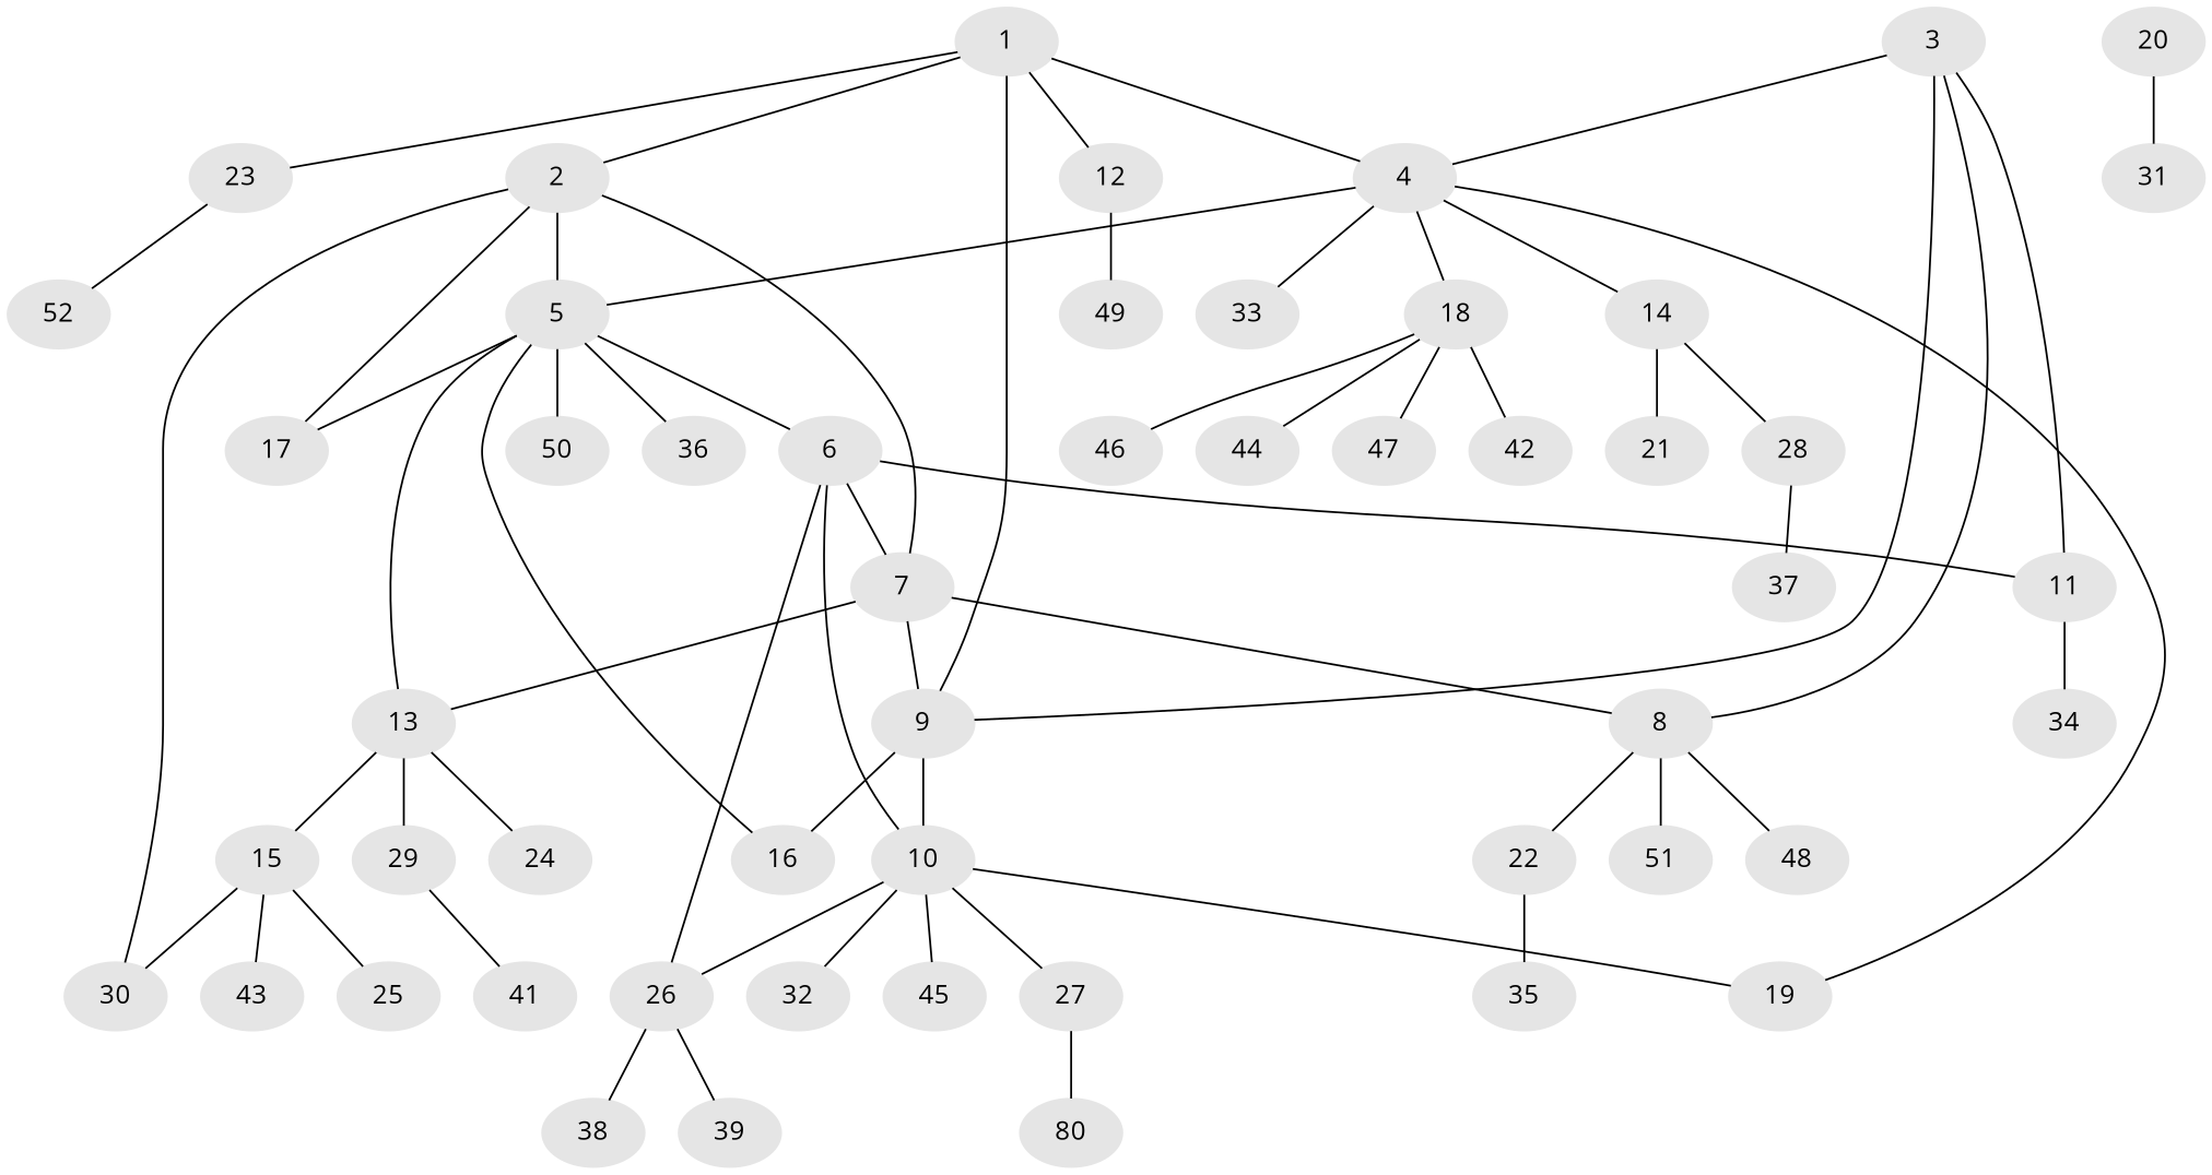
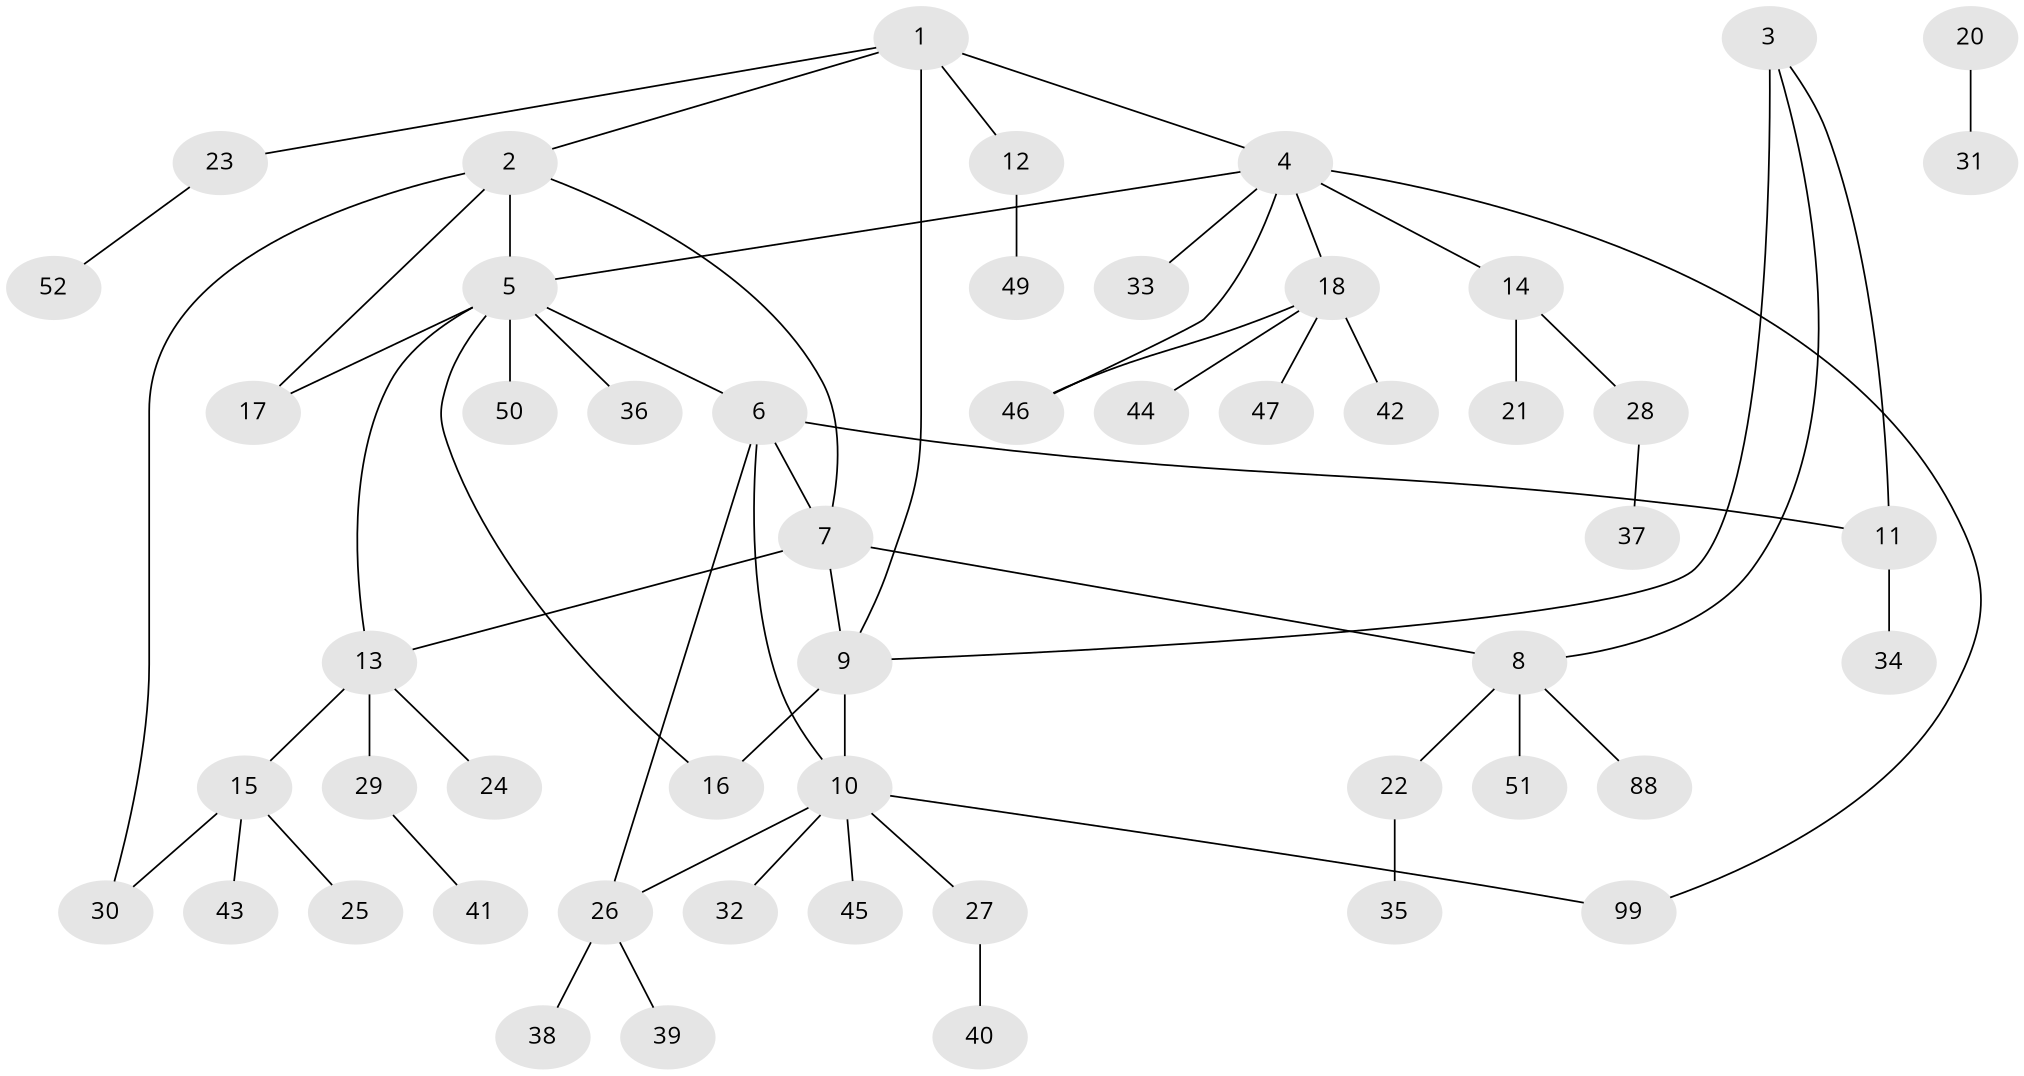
  graph {
    fontname="Open Sans"
    node [color=gray90 fontname="Open Sans" style=filled]
    edge [fontname="Open Sans"]
    1
    2
    4
    9
    12
    23
    5
    7
    17
    30
    14
    18
-   19
+   19 [label=99]
    33
    16
    10
    49
    52
    6
    13
    36
    50
    8
    3
    11
    22
-   48
+   48 [label=88]
    51
    34
    21
    28
    42
    44
    46
    47
    26
    15
    24
    29
    20
    31
    27
    32
    45
    38
    39
    35
-   40 [label=80]
+   40
    25
    43
    41
    37
    1 -- 2
    1 -- 4
    1 -- 9
    1 -- 12
    1 -- 23
    2 -- 5
    2 -- 7
    2 -- 17
    2 -- 30
    4 -- 5
    4 -- 14
    4 -- 18
    4 -- 19
    4 -- 33
    9 -- 16
    9 -- 10
    12 -- 49
    23 -- 52
    5 -- 17
    5 -- 16
    5 -- 6
    5 -- 13
    5 -- 36
    5 -- 50
    7 -- 9
    7 -- 13
    7 -- 8
    14 -- 21
    14 -- 28
    18 -- 42
    18 -- 44
    18 -- 46
    18 -- 47
    10 -- 19
    10 -- 26
    10 -- 27
    10 -- 32
    10 -- 45
    6 -- 7
    6 -- 10
    6 -- 11
    6 -- 26
    13 -- 15
    13 -- 24
    13 -- 29
    8 -- 22
    8 -- 48
    8 -- 51
-   3 -- 4
+   46 -- 4
    3 -- 9
    3 -- 8
    3 -- 11
    11 -- 34
    22 -- 35
    28 -- 37
    26 -- 38
    26 -- 39
    15 -- 30
    15 -- 25
    15 -- 43
    29 -- 41
    20 -- 31
    27 -- 40
  }
